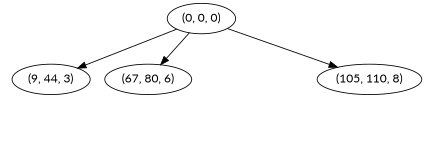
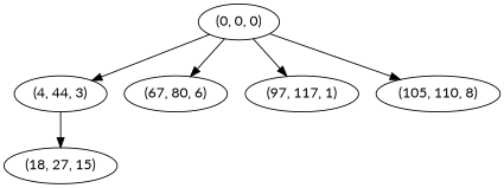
  digraph {
    fontname=Lato
    node [fontname=Lato]
    edge [fontname=Lato]
    "(0, 0, 0)"
-   "(4, 44, 3)" [label="(9, 44, 3)"]
+   "(4, 44, 3)"
    n3 [label="(67, 80, 6)"]
+   "(97, 117, 1)"
    "(105, 110, 8)"
+   "(18, 27, 15)"
    "(0, 0, 0)" -> "(4, 44, 3)"
    "(0, 0, 0)" -> n3
+   "(0, 0, 0)" -> "(97, 117, 1)"
    "(0, 0, 0)" -> "(105, 110, 8)"
+   "(4, 44, 3)" -> "(18, 27, 15)"
  }
